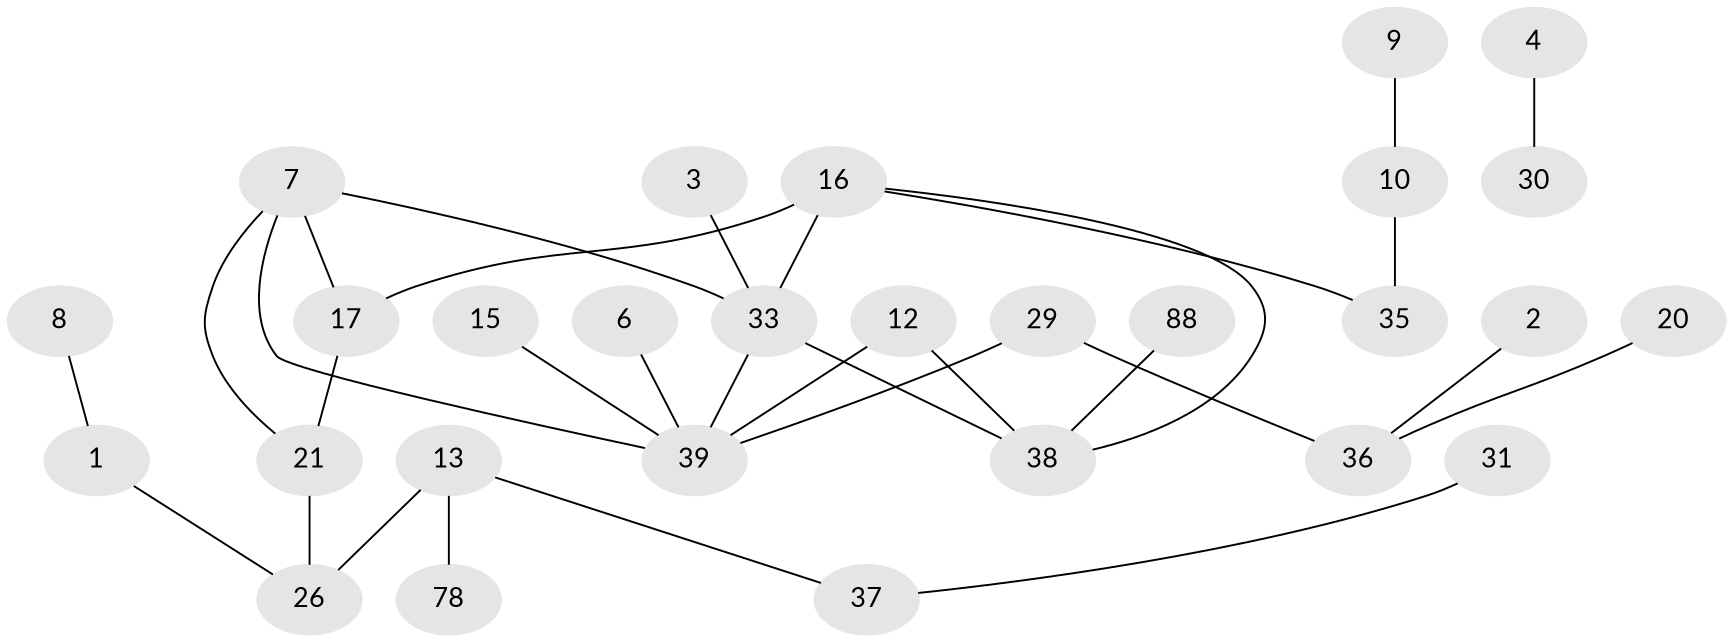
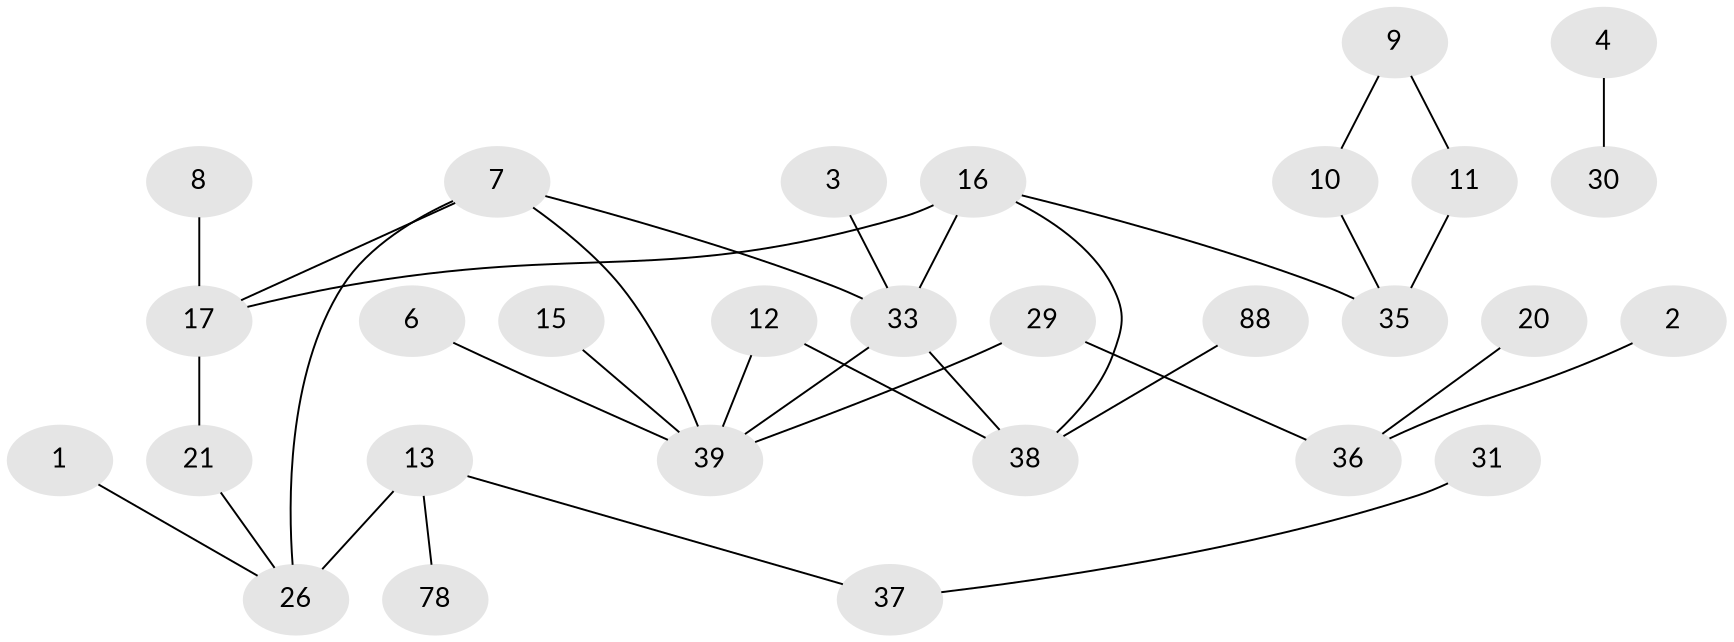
  graph {
    fontname=Lato
    node [color=gray90 fontname=Lato style=filled]
    edge [fontname=Lato weight=1.0]
    1
    26
    2
    36
    3
    33
    39
    38
    4
    30
    6
    7
    17
    21
    8
    9
    10
+   11
    35
    12
    13
    n22 [label=78]
    37
    15
    16
    n26 [label=88]
    20
    n28 [label=29]
    31
    1 -- 26
    2 -- 36
    3 -- 33
    33 -- 39
    33 -- 38
    4 -- 30
    6 -- 39
-   7 -- 21
+   7 -- 26
    7 -- 33
    7 -- 39
    7 -- 17
    17 -- 21
    21 -- 26
-   8 -- 1
+   8 -- 17
    9 -- 10
+   9 -- 11
    10 -- 35
+   11 -- 35
    12 -- 39
    12 -- 38
    13 -- 26 [weight=2.0]
    13 -- n22
    13 -- 37
    15 -- 39
    16 -- 33
    16 -- 38
    16 -- 17 [weight=2.0]
    16 -- 35
    n26 -- 38
    20 -- 36
    n28 -- 36
    n28 -- 39
    31 -- 37
  }
